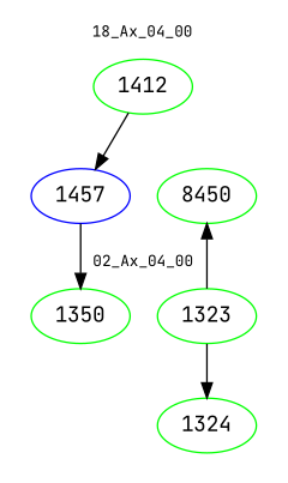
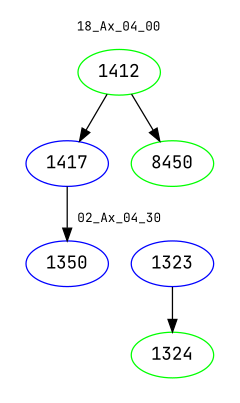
  digraph {
    fontname="JetBrains Mono"
    node [color=green fontname="JetBrains Mono"]
    edge [color=black fontname="JetBrains Mono"]
-   n1 [label=1323]
+   n1 [color=blue label=1323]
    n2 [label=1324]
-   n3 [label=1350]
+   n3 [color=blue label=1350]
    n4 [label=1412]
-   n5 [color=blue label=1457]
+   n5 [color=blue label=1417]
    n6 [label=8450]
    subgraph cluster_1 {
      color=white
      fontsize=10
-     label="02_Ax_04_00"
+     label="02_Ax_04_30"
      n1
      n2
      n3
    }
    subgraph cluster_2 {
      color=white
      fontsize=10
      label="18_Ax_04_00"
      n4
      n5
      n6
    }
    n1 -> n2
    n4 -> n5
-   n1 -> n6
+   n4 -> n6
    n5 -> n3
  }
